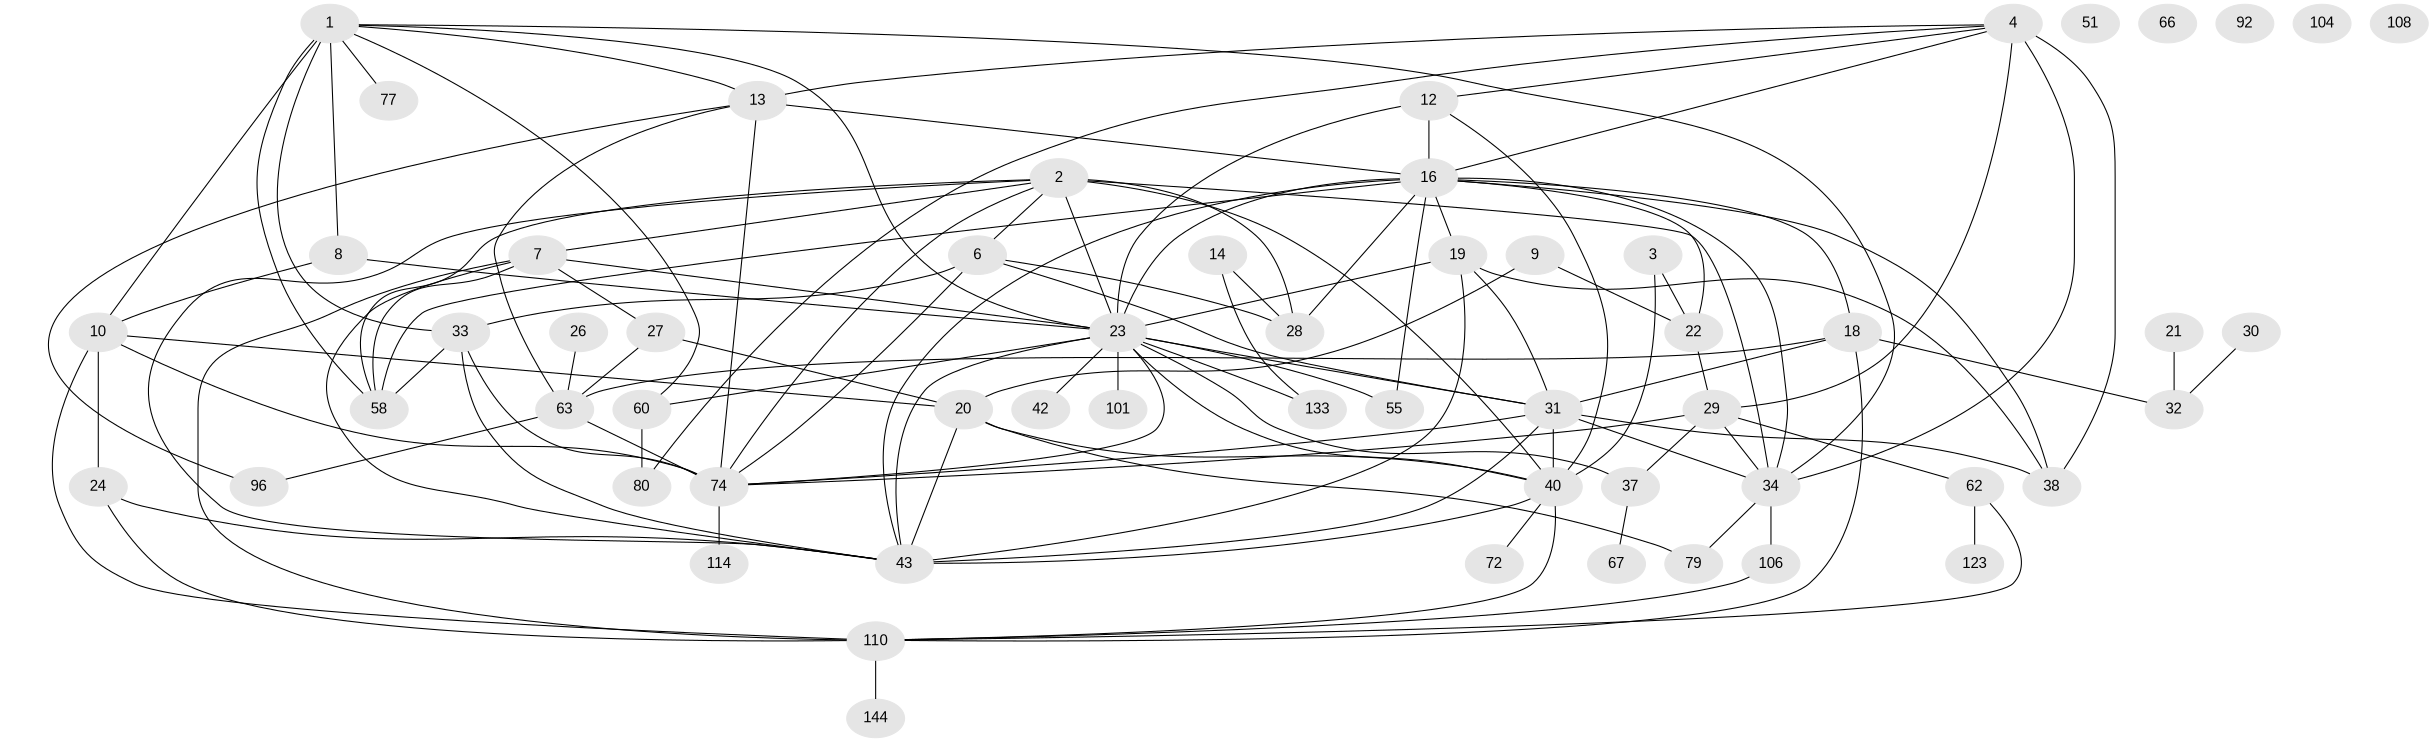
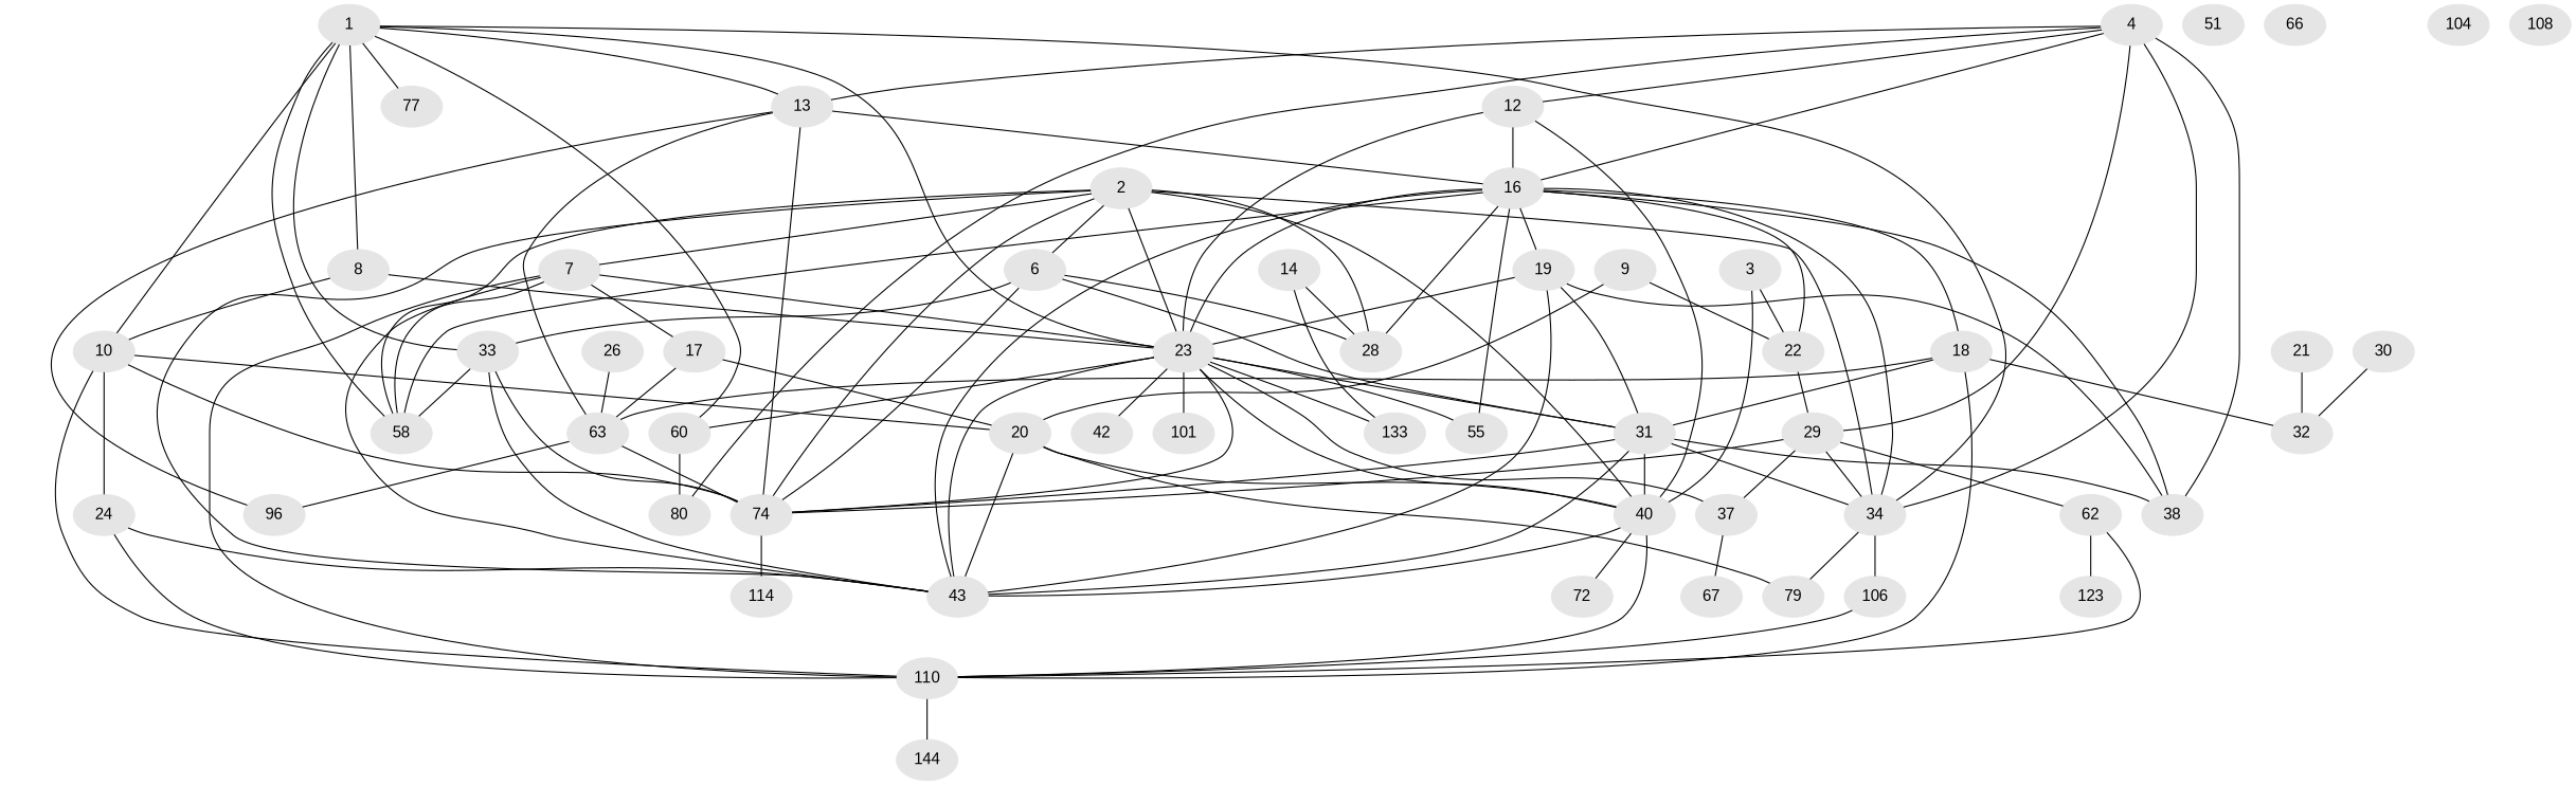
  graph {
    fontname="Liberation Sans"
    node [color=gray90 fontname="Liberation Sans" style=filled]
    edge [fontname="Liberation Sans"]
    1 [super="+135+59+5"]
    8
    10 [super="+36+46"]
    13 [super="+119+132"]
    23 [super="+85+27+47+70"]
    33 [super="+45"]
    34 [super="+87+54+107"]
    58 [super="+141+68"]
    60 [super="+74"]
    77
    7 [super="+89+11"]
    43 [super="+91+64"]
-   17 [super="+105" label=27]
+   17 [super="+105"]
    110 [super="+138+127+120"]
    n15 [label=74 super="+125+109+97"]
    20 [super="+56+41"]
    24 [super="+113"]
    16 [super="+71+136"]
    63 [super="+84+134"]
    96
    40 [super="+111+98+90+49"]
    31 [super="+57+61+103+112"]
    133 [super="+145"]
    55
    37 [super="+53+69"]
    42
    101
    79 [super="+118"]
    106
    80
    2 [super="+15+50"]
    6 [super="+121"]
    28 [super="+117"]
    72
    114
    3 [super="+122"]
    22 [super="+95"]
    29 [super="+102+78"]
    4 [super="+140+39"]
    12 [super="+35+48"]
    38 [super="+88"]
    18 [super="+86"]
    19 [super="+82+25"]
    62 [super="+93"]
    144
    9
    14
    32 [super="+44"]
    21
    67 [super="+99"]
    26
    123
    30
    51
    66
-   92
    104 [super="+115"]
    108
    1 -- 8
    1 -- 10 [weight=2]
    1 -- 13
    1 -- 23
    1 -- 33
    1 -- 34
    1 -- 58 [weight=2]
    1 -- 60
    1 -- 77
    8 -- 10
    8 -- 23
    10 -- 110
    10 -- n15
    10 -- 20
    10 -- 24
    13 -- n15 [weight=2]
    13 -- 16
    13 -- 63
    13 -- 96
    23 -- 60
    23 -- 43
    23 -- n15
    23 -- 40 [weight=2]
    23 -- 31
    23 -- 133
    23 -- 55
    23 -- 37 [weight=2]
    23 -- 42
    23 -- 101
    33 -- 58
    33 -- 43
    33 -- n15
    34 -- 79
    34 -- 106
    60 -- 80
    7 -- 23
    7 -- 58 [weight=2]
    7 -- 43
    7 -- 17
    7 -- 110 [weight=2]
    17 -- 20
    17 -- 63
    110 -- 144
    n15 -- 114
    20 -- 43
    20 -- 40
    20 -- 79
    24 -- 43
    24 -- 110
    16 -- 23
    16 -- 34
    16 -- 58
    16 -- 43
    16 -- 55
    16 -- 28
    16 -- 22
    16 -- 38
    16 -- 18
    16 -- 19
    63 -- n15 [weight=2]
    63 -- 96
    40 -- 43
    40 -- 110
    40 -- 72
    31 -- 34
    31 -- 43
    31 -- n15
    31 -- 40
    31 -- 38
    37 -- 67
    106 -- 110
    2 -- 23 [weight=3]
    2 -- 34
    2 -- 58
    2 -- 7
    2 -- 43
    2 -- n15
    2 -- 40
    2 -- 6
    2 -- 28
    6 -- 33
    6 -- n15
    6 -- 31
    6 -- 28
    3 -- 40
    3 -- 22
    22 -- 29
    29 -- 34
    29 -- n15
    29 -- 37
    29 -- 62
    4 -- 13
    4 -- 34
    4 -- 16
    4 -- 80
    4 -- 29
    4 -- 12
    4 -- 38 [weight=2]
    12 -- 23 [weight=2]
    12 -- 16
    12 -- 40
    18 -- 110
    18 -- 63
    18 -- 31
    18 -- 32
    19 -- 23
    19 -- 43 [weight=2]
    19 -- 31
    19 -- 38
    62 -- 110
    62 -- 123
    9 -- 20 [weight=2]
    9 -- 22
    14 -- 133
    14 -- 28
    21 -- 32
    26 -- 63
    30 -- 32
  }
